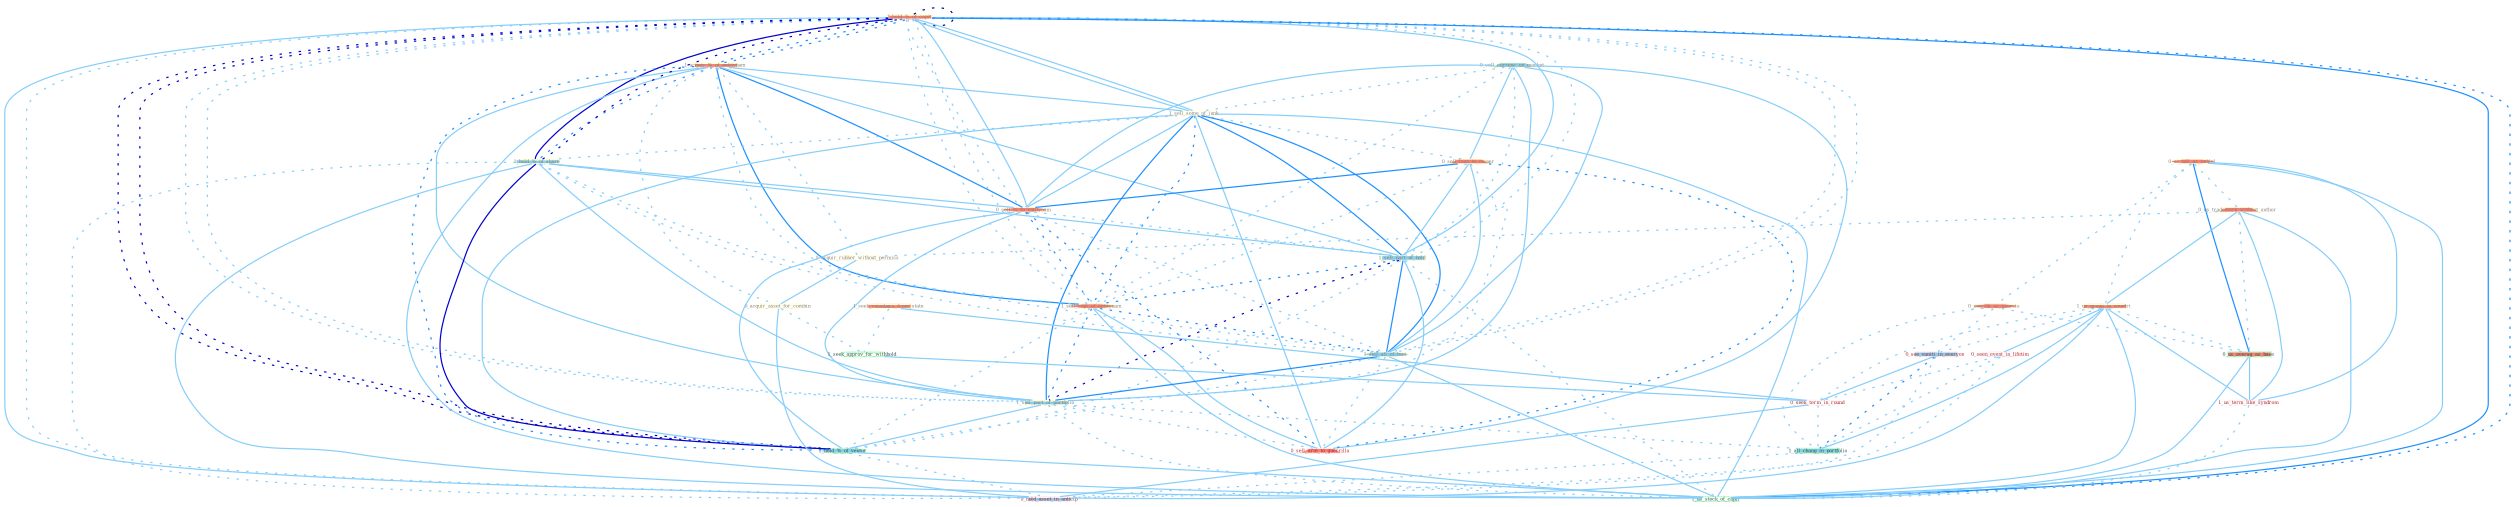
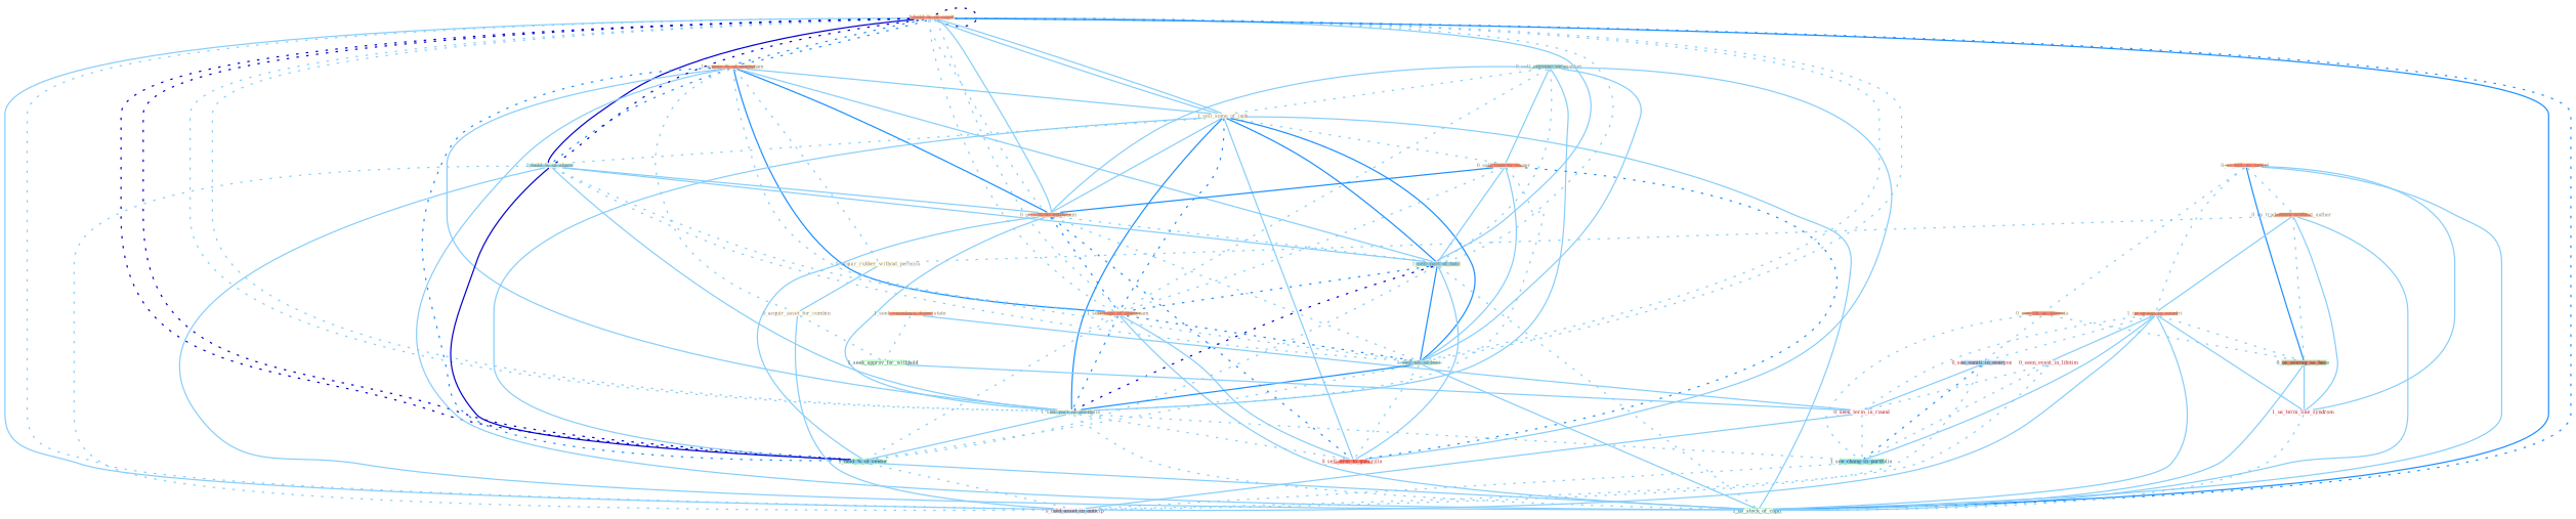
  graph {
    node [color="#ffffe0" fillcolor=salmon fixedsize=true fontcolor="#8b7d6b" fontsize=4 shape=cylinder style=filled]
    edge [color="#87cefa" style=dotted w=1]
    "0_us_bill_as_vehicl " [height=.06 shape=octagon width=.5]
    "0_us_trademark_without_author " [height=.06 shape=trapezium width=.5]
    "0_see_thi_as_exercis " [height=.06 shape=octagon width=.5]
    "0_sell_currenc_on_market " [fillcolor=skyblue height=.06 shape=trapezium width=.5]
    "1_hold_%_of_capit " [height=.06 width=.5]
    "1_acquir_%_of_entitynam " [height=.06 width=.5]
    "1_sell_some_of_junk " [fillcolor=white height=.06 shape=box width=.5]
    "0_acquir_rubber_without_permiss " [fillcolor=white height=.06 width=.5]
    "1_hold_%_of_share " [fillcolor=skyblue height=.06 width=.5]
    "0_sell_loan_to_owner " [height=.06 shape=trapezium width=.5]
    "0_sell_%_to_entitynam " [height=.06 shape=octagon width=.5]
    "0_acquir_asset_for_combin " [fillcolor=white height=.06 width=.5]
    "1_us_group_in_countri " [height=.06 width=.5]
    "1_seek_reimburs_from_state " [height=.06 width=.5]
    "1_sell_part_of_hold " [fillcolor=skyblue height=.06 shape=box width=.5]
    "1_sell_copi_of_entitynam " [height=.06 shape=octagon width=.5]
    "1_sell_all_of_busi " [fillcolor=skyblue height=.06 shape=octagon width=.5]
    "1_sell_part_of_portfolio " [fillcolor=skyblue height=.06 width=.5]
    "0_seen_event_in_lifetim " [color="#fff0f5" fillcolor=white fontcolor="#b22222" height=.06 shape=octagon width=.5]
    "1_us_term_like_syndrom " [color="#fff0f5" fillcolor=white fontcolor="#b22222" height=.06 width=.5]
    "0_see_vaniti_in_everyon " [color="#fff0f5" fillcolor=skyblue fontcolor="#b22222" height=.06 shape=box width=.5]
    "0_sell_arm_to_guerrilla " [color="#fff0f5" fontcolor="#b22222" height=.06 shape=trapezium width=.5]
    n23 [color="#fff0f5" fillcolor=white fontcolor="#b22222" height=.06 label="0_seek_term_in_round" shape=octagon width=.5]
    "0_hold_asset_in_anticip " [color="#fff0f5" fillcolor=skyblue fontcolor="#b22222" height=.06 width=.5]
    "0_us_averag_as_base " [color="#BDFCC9" fontcolor="#2f4f4f" height=.06 shape=box width=.5]
    "1_us_stock_of_capit " [color="#BDFCC9" fillcolor=white fontcolor="#2f4f4f" height=.06 shape=trapezium width=.5]
-   "1_see_chang_in_portfolio " [color="#BDFCC9" fillcolor=skyblue fontcolor="#2f4f4f" height=.06 shape=box width=.5 label="1_all_chang_in_portfolio"]
+   "1_see_chang_in_portfolio " [color="#BDFCC9" fillcolor=skyblue fontcolor="#2f4f4f" height=.06 shape=box width=.5]
    "1_hold_%_of_ventur " [color="#BDFCC9" fillcolor=skyblue fontcolor="#2f4f4f" height=.06 shape=octagon width=.5]
    "1_seek_approv_for_withhold " [color="#BDFCC9" fillcolor=white fontcolor="#2f4f4f" height=.06 width=.5]
    subgraph sub_1 {
      "0_us_bill_as_vehicl "
      "0_us_trademark_without_author "
      "0_see_thi_as_exercis "
      "0_sell_currenc_on_market "
      "1_hold_%_of_capit "
      "1_acquir_%_of_entitynam "
      "1_sell_some_of_junk "
      "0_acquir_rubber_without_permiss "
      "1_hold_%_of_share "
      "0_sell_loan_to_owner "
      "0_sell_%_to_entitynam "
      "0_acquir_asset_for_combin "
      "1_us_group_in_countri "
      "1_seek_reimburs_from_state "
      "1_sell_part_of_hold "
      "1_sell_copi_of_entitynam "
      "1_sell_all_of_busi "
      "1_sell_part_of_portfolio "
    }
    subgraph sub_2 {
      "0_seen_event_in_lifetim "
      "1_us_term_like_syndrom "
      "0_see_vaniti_in_everyon "
      "0_sell_arm_to_guerrilla "
      n23
      "0_hold_asset_in_anticip "
    }
    "0_us_bill_as_vehicl " -- "0_us_trademark_without_author "
    "0_us_bill_as_vehicl " -- "0_see_thi_as_exercis "
    "0_us_bill_as_vehicl " -- "1_us_group_in_countri "
    "0_us_bill_as_vehicl " -- "1_us_term_like_syndrom " [style=solid]
    "0_us_bill_as_vehicl " -- "0_us_averag_as_base " [color="#1e90ff" style=solid w=2]
    "0_us_bill_as_vehicl " -- "1_us_stock_of_capit " [style=solid]
    "0_us_trademark_without_author " -- "0_acquir_rubber_without_permiss "
    "0_us_trademark_without_author " -- "1_us_group_in_countri " [style=solid]
    "0_us_trademark_without_author " -- "1_us_term_like_syndrom " [style=solid]
    "0_us_trademark_without_author " -- "0_us_averag_as_base "
    "0_us_trademark_without_author " -- "1_us_stock_of_capit " [style=solid]
    "0_see_thi_as_exercis " -- "0_see_vaniti_in_everyon "
    "0_see_thi_as_exercis " -- "0_us_averag_as_base "
    "0_see_thi_as_exercis " -- "1_see_chang_in_portfolio "
    "0_sell_currenc_on_market " -- "1_sell_some_of_junk "
    "0_sell_currenc_on_market " -- "0_sell_loan_to_owner " [style=solid]
    "0_sell_currenc_on_market " -- "0_sell_%_to_entitynam " [style=solid]
    "0_sell_currenc_on_market " -- "1_sell_part_of_hold "
    "0_sell_currenc_on_market " -- "1_sell_copi_of_entitynam "
    "0_sell_currenc_on_market " -- "1_sell_all_of_busi " [style=solid]
    "0_sell_currenc_on_market " -- "1_sell_part_of_portfolio " [style=solid]
    "0_sell_currenc_on_market " -- "0_sell_arm_to_guerrilla " [style=solid]
    "1_hold_%_of_capit " -- "1_hold_%_of_capit " [color="#000080" w=4]
    "1_hold_%_of_capit " -- "1_acquir_%_of_entitynam " [color="#1e90ff" w=2]
    "1_hold_%_of_capit " -- "1_sell_some_of_junk " [style=solid]
    "1_hold_%_of_capit " -- "1_hold_%_of_share " [color="#0000cd" style=solid w=3]
    "1_hold_%_of_capit " -- "0_sell_%_to_entitynam "
    "1_hold_%_of_capit " -- "0_sell_%_to_entitynam " [style=solid]
    "1_hold_%_of_capit " -- "1_sell_part_of_hold " [style=solid]
    "1_hold_%_of_capit " -- "1_sell_part_of_hold "
    "1_hold_%_of_capit " -- "1_sell_copi_of_entitynam "
    "1_hold_%_of_capit " -- "1_sell_copi_of_entitynam "
    "1_hold_%_of_capit " -- "1_sell_all_of_busi "
    "1_hold_%_of_capit " -- "1_sell_all_of_busi "
    "1_hold_%_of_capit " -- "1_sell_part_of_portfolio "
    "1_hold_%_of_capit " -- "1_sell_part_of_portfolio "
    "1_hold_%_of_capit " -- "0_hold_asset_in_anticip " [style=solid]
    "1_hold_%_of_capit " -- "0_hold_asset_in_anticip "
    "1_hold_%_of_capit " -- "1_us_stock_of_capit " [color="#1e90ff" style=solid w=2]
    "1_hold_%_of_capit " -- "1_us_stock_of_capit " [color="#1e90ff" w=2]
    "1_hold_%_of_capit " -- "1_hold_%_of_ventur " [color="#0000cd" w=3]
    "1_hold_%_of_capit " -- "1_hold_%_of_ventur " [color="#0000cd" w=3]
    "1_acquir_%_of_entitynam " -- "1_hold_%_of_capit " [color="#1e90ff" w=2]
    "1_acquir_%_of_entitynam " -- "1_sell_some_of_junk " [style=solid]
    "1_acquir_%_of_entitynam " -- "0_acquir_rubber_without_permiss "
    "1_acquir_%_of_entitynam " -- "1_hold_%_of_share " [color="#1e90ff" w=2]
    "1_acquir_%_of_entitynam " -- "0_sell_%_to_entitynam " [color="#1e90ff" style=solid w=2]
    "1_acquir_%_of_entitynam " -- "0_acquir_asset_for_combin "
    "1_acquir_%_of_entitynam " -- "1_sell_part_of_hold " [style=solid]
    "1_acquir_%_of_entitynam " -- "1_sell_copi_of_entitynam " [color="#1e90ff" style=solid w=2]
    "1_acquir_%_of_entitynam " -- "1_sell_all_of_busi "
    "1_acquir_%_of_entitynam " -- "1_sell_part_of_portfolio " [style=solid]
    "1_acquir_%_of_entitynam " -- "1_us_stock_of_capit " [style=solid]
    "1_acquir_%_of_entitynam " -- "1_hold_%_of_ventur " [color="#1e90ff" w=2]
    "1_sell_some_of_junk " -- "1_hold_%_of_capit " [style=solid]
    "1_sell_some_of_junk " -- "1_hold_%_of_share "
    "1_sell_some_of_junk " -- "0_sell_loan_to_owner "
    "1_sell_some_of_junk " -- "0_sell_%_to_entitynam " [style=solid]
    "1_sell_some_of_junk " -- "1_sell_part_of_hold " [color="#1e90ff" style=solid w=2]
    "1_sell_some_of_junk " -- "1_sell_copi_of_entitynam " [color="#1e90ff" w=2]
    "1_sell_some_of_junk " -- "1_sell_all_of_busi " [color="#1e90ff" style=solid w=2]
    "1_sell_some_of_junk " -- "1_sell_part_of_portfolio " [color="#1e90ff" style=solid w=2]
    "1_sell_some_of_junk " -- "0_sell_arm_to_guerrilla " [style=solid]
    "1_sell_some_of_junk " -- "1_us_stock_of_capit " [style=solid]
    "1_sell_some_of_junk " -- "1_hold_%_of_ventur " [style=solid]
    "0_acquir_rubber_without_permiss " -- "0_acquir_asset_for_combin " [style=solid]
    "1_hold_%_of_share " -- "1_hold_%_of_capit " [color="#0000cd" w=3]
    "1_hold_%_of_share " -- "0_sell_%_to_entitynam " [style=solid]
    "1_hold_%_of_share " -- "1_sell_part_of_hold " [style=solid]
    "1_hold_%_of_share " -- "1_sell_copi_of_entitynam "
    "1_hold_%_of_share " -- "1_sell_all_of_busi "
    "1_hold_%_of_share " -- "1_sell_part_of_portfolio " [style=solid]
    "1_hold_%_of_share " -- "0_hold_asset_in_anticip "
    "1_hold_%_of_share " -- "1_us_stock_of_capit " [style=solid]
    "1_hold_%_of_share " -- "1_hold_%_of_ventur " [color="#0000cd" style=solid w=3]
    "0_sell_loan_to_owner " -- "0_sell_%_to_entitynam " [color="#1e90ff" style=solid w=2]
    "0_sell_loan_to_owner " -- "1_sell_part_of_hold " [style=solid]
    "0_sell_loan_to_owner " -- "1_sell_copi_of_entitynam "
    "0_sell_loan_to_owner " -- "1_sell_all_of_busi " [style=solid]
    "0_sell_loan_to_owner " -- "1_sell_part_of_portfolio "
    "0_sell_loan_to_owner " -- "0_sell_arm_to_guerrilla " [color="#1e90ff" w=2]
    "0_sell_%_to_entitynam " -- "1_sell_part_of_hold "
    "0_sell_%_to_entitynam " -- "1_sell_copi_of_entitynam " [color="#1e90ff" w=2]
    "0_sell_%_to_entitynam " -- "1_sell_all_of_busi "
    "0_sell_%_to_entitynam " -- "1_sell_part_of_portfolio " [style=solid]
    "0_sell_%_to_entitynam " -- "0_sell_arm_to_guerrilla " [color="#1e90ff" w=2]
    "0_sell_%_to_entitynam " -- "1_hold_%_of_ventur " [style=solid]
    "0_acquir_asset_for_combin " -- "0_hold_asset_in_anticip " [style=solid]
    "0_acquir_asset_for_combin " -- "1_seek_approv_for_withhold "
    "1_us_group_in_countri " -- "0_seen_event_in_lifetim " [style=solid]
    "1_us_group_in_countri " -- "1_us_term_like_syndrom " [style=solid]
    "1_us_group_in_countri " -- "0_see_vaniti_in_everyon "
    "1_us_group_in_countri " -- n23
    "1_us_group_in_countri " -- "0_hold_asset_in_anticip " [style=solid]
    "1_us_group_in_countri " -- "0_us_averag_as_base "
    "1_us_group_in_countri " -- "1_us_stock_of_capit " [style=solid]
    "1_us_group_in_countri " -- "1_see_chang_in_portfolio " [style=solid]
    "1_seek_reimburs_from_state " -- n23 [style=solid]
    "1_seek_reimburs_from_state " -- "1_seek_approv_for_withhold "
    "1_sell_part_of_hold " -- "1_sell_copi_of_entitynam " [color="#1e90ff" w=2]
    "1_sell_part_of_hold " -- "1_sell_all_of_busi " [color="#1e90ff" style=solid w=2]
    "1_sell_part_of_hold " -- "1_sell_part_of_portfolio " [color="#0000cd" w=3]
    "1_sell_part_of_hold " -- "0_sell_arm_to_guerrilla " [style=solid]
    "1_sell_part_of_hold " -- "1_us_stock_of_capit "
    "1_sell_part_of_hold " -- "1_hold_%_of_ventur "
    "1_sell_copi_of_entitynam " -- "1_sell_all_of_busi " [color="#1e90ff" w=2]
    "1_sell_copi_of_entitynam " -- "1_sell_part_of_portfolio " [color="#1e90ff" w=2]
    "1_sell_copi_of_entitynam " -- "0_sell_arm_to_guerrilla " [style=solid]
    "1_sell_copi_of_entitynam " -- "1_us_stock_of_capit " [style=solid]
    "1_sell_copi_of_entitynam " -- "1_hold_%_of_ventur "
    "1_sell_all_of_busi " -- "1_sell_part_of_portfolio " [color="#1e90ff" style=solid w=2]
    "1_sell_all_of_busi " -- "0_sell_arm_to_guerrilla "
    "1_sell_all_of_busi " -- "1_us_stock_of_capit " [style=solid]
    "1_sell_all_of_busi " -- "1_hold_%_of_ventur "
    "1_sell_part_of_portfolio " -- "0_sell_arm_to_guerrilla "
    "1_sell_part_of_portfolio " -- "1_us_stock_of_capit "
    "1_sell_part_of_portfolio " -- "1_see_chang_in_portfolio "
    "1_sell_part_of_portfolio " -- "1_hold_%_of_ventur " [style=solid]
    "0_seen_event_in_lifetim " -- n23
    "0_seen_event_in_lifetim " -- "0_hold_asset_in_anticip "
    "0_seen_event_in_lifetim " -- "1_see_chang_in_portfolio "
    "1_us_term_like_syndrom " -- "1_us_stock_of_capit "
    "0_see_vaniti_in_everyon " -- n23 [style=solid]
    "0_see_vaniti_in_everyon " -- "0_hold_asset_in_anticip "
    "0_see_vaniti_in_everyon " -- "1_see_chang_in_portfolio " [color="#1e90ff" w=2]
    n23 -- "0_hold_asset_in_anticip " [style=solid]
    n23 -- "1_see_chang_in_portfolio "
    "0_us_averag_as_base " -- "1_us_term_like_syndrom " [style=solid]
    "0_us_averag_as_base " -- "1_us_stock_of_capit " [style=solid]
    "1_see_chang_in_portfolio " -- "0_hold_asset_in_anticip "
    "1_hold_%_of_ventur " -- "0_hold_asset_in_anticip "
    "1_hold_%_of_ventur " -- "1_us_stock_of_capit " [style=solid]
    "1_seek_approv_for_withhold " -- n23 [style=solid]
  }
